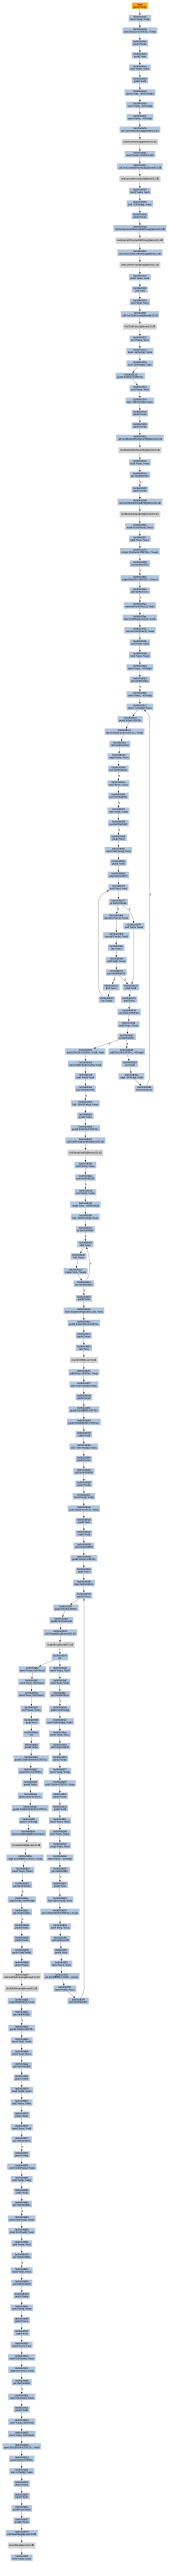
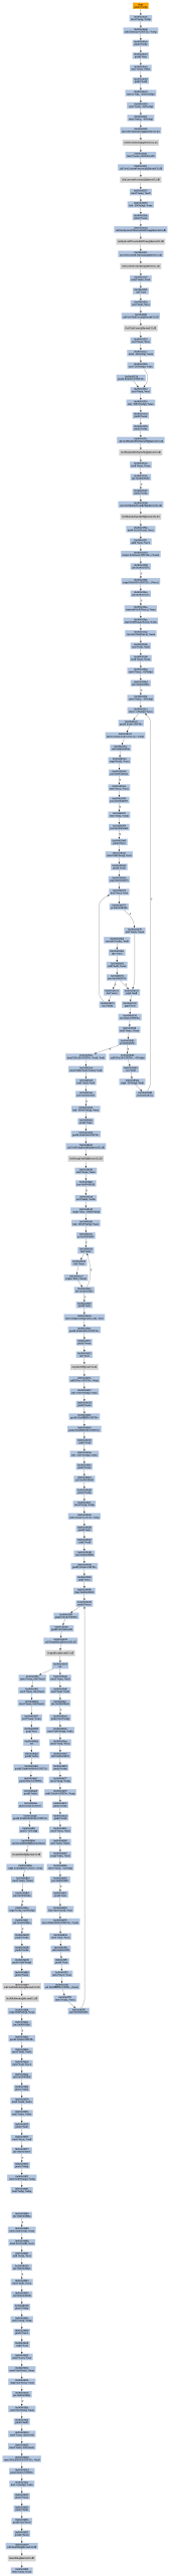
  digraph {
    fontname=Merriweather
    node [color=lightsteelblue fillcolor=lightsteelblue fontname=Merriweather shape=rectangle style=filled]
    edge [color="#000000" fontname=Merriweather]
    n1 [color=lightgrey fillcolor=orange label="start\npushl %ebp"]
    n2 [label="0x004014dc\nmovl %esp, %ebp"]
    n3 [label="0x004014de\nsubl $0x62c<UINT32>, %esp"]
    n4 [label="0x004014e4\npushl %ebx"]
    n5 [label="0x004014e5\npushl %esi"]
    n6 [label="0x004014e6\nxorl %ebx, %ebx"]
    n7 [label="0x004014e8\npushl %edi"]
    n8 [label="0x004014e9\nmovw %bx, -1060(%ebp)"]
    n9 [label="0x004014f0\nmovl %ebx, -12(%ebp)"]
    n10 [label="0x004014f3\nmovl %ebx, -4(%ebp)"]
    n11 [label="0x004014f6\ncall GetProcessHeap@kernel32.dll"]
    n12 [color=lightgrey fillcolor=lightgrey label="GetProcessHeap@kernel32.dll"]
    n13 [label="0x004014fc\nmovl %eax, 0x00404408"]
    n14 [label="0x00401501\ncall GetCurrentProcessId@kernel32.dll"]
    n15 [color=lightgrey fillcolor=lightgrey label="GetCurrentProcessId@kernel32.dll"]
    n16 [label="0x00401507\nmovl %eax, %edi"]
    n17 [label="0x00401509\nleal -20(%ebp), %eax"]
    n18 [label="0x0040150c\npushl %eax"]
    n19 [label="0x0040150d\ncall GetSystemTimeAsFileTime@kernel32.dll"]
    n20 [color=lightgrey fillcolor=lightgrey label="GetSystemTimeAsFileTime@kernel32.dll"]
    n21 [label="0x00401513\ncall GetCurrentThreadId@kernel32.dll"]
    n22 [color=lightgrey fillcolor=lightgrey label="GetCurrentThreadId@kernel32.dll"]
    n23 [label="0x00401519\nmovl %eax, %esi"]
    n24 [label="0x0040151b\nnotl %esi"]
    n25 [label="0x0040151d\nxorl %edi, %esi"]
    n26 [label="0x0040151f\ncall GetTickCount@kernel32.dll"]
    n27 [color=lightgrey fillcolor=lightgrey label="GetTickCount@kernel32.dll"]
    n28 [label="0x00401525\nxorl %eax, %esi"]
    n29 [label="0x00401527\nmovl -16(%ebp), %eax"]
    n30 [label="0x0040152a\nxorl -20(%ebp), %eax"]
    n31 [label="0x0040152d\npushl $0x104<UINT32>"]
    n32 [label="0x00401532\nxorl %eax, %esi"]
    n33 [label="0x00401534\nleal -1580(%ebp), %eax"]
    n34 [label="0x0040153a\npushl %eax"]
    n35 [label="0x0040153b\npushl %ebx"]
    n36 [label="0x0040153c\ncall GetModuleFileNameW@kernel32.dll"]
    n37 [color=lightgrey fillcolor=lightgrey label="GetModuleFileNameW@kernel32.dll"]
    n38 [label="0x00401542\ntestl %eax, %eax"]
    n39 [label="0x00401544\njne 0x00401587"]
    n40 [label="0x00401587\npushl %ebx"]
    n41 [label="0x00401588\ncall GetModuleHandleW@kernel32.dll"]
    n42 [color=lightgrey fillcolor=lightgrey label="GetModuleHandleW@kernel32.dll"]
    n43 [label="0x0040158e\nmovl 0x3c(%eax), %ecx"]
    n44 [label="0x00401591\naddl %eax, %ecx"]
    n45 [label="0x00401593\ncmpw $0x5a4d<UINT16>, (%eax)"]
    n46 [label="0x00401598\njne 0x00401754"]
    n47 [label="0x0040159e\ncmpl $0x4550<UINT32>, (%ecx)"]
    n48 [label="0x004015a4\njne 0x00401754"]
    n49 [label="0x004015aa\nmovzwl 0x14(%ecx), %eax"]
    n50 [label="0x004015ae\nleal 0x18(%eax,%ecx), %ebx"]
    n51 [label="0x004015b2\nmovzwl 0x6(%ecx), %eax"]
    n52 [label="0x004015b6\nxorl %edi, %edi"]
    n53 [label="0x004015b8\ntestl %eax, %eax"]
    n54 [label="0x004015ba\nmovl %eax, -8(%ebp)"]
    n55 [label="0x004015bd\njbe 0x004015ec"]
    n56 [label="0x004015bf\nmovl %ebx, -4(%ebp)"]
    n57 [label="0x004015c2\nmovl -4(%ebp), %ecx"]
    n58 [label="0x004015c5\npushl $0x8<UINT8>"]
    n59 [label="0x004015c7\nmovl $0x403278<UINT32>, %edx"]
    n60 [label="0x004015cc\ncall 0x00401046"]
    n61 [label="0x00401046\ncmpl %edx, %ecx"]
    n62 [label="0x00401048\njne 0x0040104e"]
    n63 [label="0x0040104e\ntestl %ecx, %ecx"]
    n64 [label="0x00401050\njne 0x00401057"]
    n65 [label="0x00401057\ntestl %edx, %edx"]
    n66 [label="0x00401059\njne 0x00401060"]
    n67 [label="0x00401060\npushl %esi"]
    n68 [label="0x00401061\nmovl 0x8(%esp), %esi"]
    n69 [label="0x00401065\npushl %edi"]
    n70 [label="0x00401066\njmp 0x00401075"]
    n71 [label="0x00401075\ntestl %esi, %esi"]
    n72 [label="0x00401077\nja 0x00401068"]
-   n73 [label="0x00401068\nmovzbl (%ecx), %eax"]
    n74 [label="0x00401079\nxorl %eax, %eax"]
    n75 [label="0x0040106b\nmovzbl (%edx), %edi"]
    n76 [label="0x0040107b\npopl %edi"]
    n77 [label="0x0040106e\ndecl %esi"]
    n78 [label="0x0040106f\nsubl %edi, %eax"]
    n79 [label="0x00401071\njne 0x0040107b"]
    n80 [label="0x00401073\nincl %ecx"]
    n81 [label="0x00401074\nincl %edx"]
    n82 [label="0x0040107c\npopl %esi"]
    n83 [label="0x0040107d\nret $0x4<UINT16>"]
    n84 [label="0x004015d1\ntestl %eax, %eax"]
    n85 [label="0x004015d3\nje 0x004015e1"]
    n86 [label="0x004015d5\naddl $0x28<UINT8>, -4(%ebp)"]
    n87 [label="0x004015e1\nimull $0x28<UINT8>, %edi, %edi"]
    n88 [label="0x004015d9\nincl %edi"]
    n89 [label="0x004015e4\nmovl 0x14(%edi,%ebx), %edi"]
    n90 [label="0x004015da\ncmpl -8(%ebp), %edi"]
    n91 [label="0x004015dd\njb 0x004015c2"]
    n92 [label="0x004015e8\ntestl %edi, %edi"]
    n93 [label="0x004015ea\njne 0x00401606"]
    n94 [label="0x00401606\nleal -1060(%ebp), %eax"]
    n95 [label="0x0040160c\npushl %eax"]
    n96 [label="0x0040160d\npushl $0x208<UINT32>"]
    n97 [label="0x00401612\ncall GetTempPathW@kernel32.dll"]
    n98 [color=lightgrey fillcolor=lightgrey label="GetTempPathW@kernel32.dll"]
    n99 [label="0x00401618\ntestl %eax, %eax"]
    n100 [label="0x0040161a\njne 0x0040162d"]
    n101 [label="0x0040162d\nxorl %ebx, %ebx"]
    n102 [label="0x0040162f\ncmpw %bx, -1060(%ebp)"]
    n103 [label="0x00401636\nleal -1060(%ebp), %eax"]
    n104 [label="0x0040163c\nje 0x00401645"]
    n105 [label="0x0040163e\nincl %eax"]
    n106 [label="0x0040163f\nincl %eax"]
    n107 [label="0x00401640\ncmpw %bx, (%eax)"]
    n108 [label="0x00401643\njne 0x0040163e"]
    n109 [label="0x00401645\npushl %esi"]
    n110 [label="0x00401646\nmovl wsprintfW@user32.dll, %esi"]
    n111 [label="0x0040164c\npushl $0x40321c<UINT32>"]
    n112 [label="0x00401651\npushl %eax"]
    n113 [label="0x00401652\ncall %esi"]
    n114 [color=lightgrey fillcolor=lightgrey label="wsprintfW@user32.dll"]
    n115 [label="0x00401654\naddl $0xc<UINT8>, %esp"]
    n116 [label="0x00401657\nleal -1060(%ebp), %eax"]
    n117 [label="0x0040165d\npushl %eax"]
    n118 [label="0x0040165e\npushl $0xffffffff<UINT8>"]
    n119 [label="0x00401660\npushl $0xffff000f<UINT32>"]
    n120 [label="0x00401665\npushl %edi"]
    n121 [label="0x00401666\nleal -1580(%ebp), %eax"]
    n122 [label="0x0040166c\npushl %eax"]
    n123 [label="0x0040166d\ncall 0x004010d0"]
    n124 [label="0x004010d0\npushl %ebp"]
    n125 [label="0x004010d1\nmovl %esp, %ebp"]
    n126 [label="0x004010d3\nsubl $0x40<UINT8>, %esp"]
    n127 [color=lightgrey label="0x004010d6\npushl %esi"]
    n128 [label="0x004010d7\npushl %edi"]
    n129 [label="0x004010d8\ncall 0x00401998"]
    n130 [label="0x00401998\npushl $0x60<UINT8>"]
    n131 [label="0x0040199a\npopl %ecx"]
    n132 [label="0x0040199b\njmp 0x00401000"]
    n133 [label="0x00401000\npushl %ecx"]
    n134 [label="0x00401001\npushl $0x8<UINT8>"]
    n135 [label="0x00401003\npushl 0x00404408"]
    n136 [label="0x00401009\ncall HeapAlloc@kernel32.dll"]
    n137 [color=lightgrey fillcolor=lightgrey label="HeapAlloc@kernel32.dll"]
    n138 [label="0x0040100f\nret"]
    n139 [label="0x004010dd\nmovl %eax, %edi"]
    n140 [label="0x004017fe\nmovl %eax, 0x4(%esi)"]
    n141 [label="0x004010df\ntestl %edi, %edi"]
    n142 [label="0x00401801\nmovl %eax, 0xc(%esi)"]
    n143 [label="0x004010e1\njne 0x004010e8"]
    n144 [label="0x004010e8\npushl 0xc(%ebp)"]
    n145 [label="0x004010eb\nmovl 0x8(%ebp), %edx"]
    n146 [label="0x004010ee\nmovl %edi, %ecx"]
    n147 [label="0x004010f0\ncall 0x00401d76"]
    n148 [label="0x00401d76\npushl %ebp"]
    n149 [label="0x00401d77\nmovl %esp, %ebp"]
    n150 [label="0x00401d79\nsubl $0x14<UINT8>, %esp"]
    n151 [label="0x00401d7c\npushl %ebx"]
    n152 [label="0x00401d7d\npushl %edi"]
    n153 [label="0x00401d7e\nmovl %ecx, %edi"]
    n154 [label="0x00401d80\nxorl %ebx, %ebx"]
    n155 [label="0x00401d82\ncmpl %ebx, %edi"]
    n156 [label="0x00401d84\nmovl %edx, -4(%ebp)"]
    n157 [label="0x00401d87\njne 0x00401d91"]
    n158 [label="0x00401d91\npushl %esi"]
    n159 [label="0x00401d92\nleal 0x40(%edi), %esi"]
    n160 [label="0x00401d95\nmovl $0x10000<UINT32>, %edx"]
    n161 [label="0x00401d9a\nmovl %esi, %ecx"]
    n162 [label="0x00401d9c\ncall 0x004017f1"]
    n163 [label="0x004017f1\npushl %esi"]
    n164 [label="0x004017f2\nmovl %ecx, %esi"]
    n165 [label="0x004017f4\norl $0xffffffff<UINT8>, (%esi)"]
    n166 [label="0x004017f7\nmovl %edx, %ecx"]
    n167 [label="0x004017f9\ncall 0x00401000"]
    n168 [label="0x00401804\nmovl %eax, 0x8(%esi)"]
    n169 [label="0x00401807\nxorl %eax, %eax"]
    n170 [label="0x00401809\npopl %esi"]
    n171 [label="0x0040180a\nret"]
    n172 [label="0x00401da1\npushl %ebx"]
    n173 [label="0x00401da2\npushl $0x8000000<UINT32>"]
    n174 [label="0x00401da7\npushl $0x3<UINT8>"]
    n175 [label="0x00401da9\npushl %ebx"]
    n176 [label="0x00401daa\npushl $0x1<UINT8>"]
    n177 [label="0x00401dac\npushl $0x80000000<UINT32>"]
    n178 [label="0x00401db1\npushl -4(%ebp)"]
    n179 [label="0x00401db4\ncall CreateFileW@kernel32.dll"]
    n180 [color=lightgrey fillcolor=lightgrey label="CreateFileW@kernel32.dll"]
    n181 [label="0x00401dba\ncmpl $0xffffffff<UINT8>, %eax"]
    n182 [label="0x00401dbd\nmovl %eax, (%esi)"]
    n183 [label="0x00401dbf\njne 0x00401dce"]
    n184 [label="0x00401dce\ncmpl %ebx, 0x8(%ebp)"]
    n185 [label="0x00401dd1\njbe 0x00401de4"]
    n186 [label="0x00401dd3\npushl %ebx"]
    n187 [label="0x00401dd4\npushl %ebx"]
    n188 [label="0x00401dd5\npushl 0x8(%ebp)"]
    n189 [label="0x00401dd8\npushl %eax"]
    n190 [fillcolor=lightgrey label="0x00401dd9\ncall SetFilePointer@kernel32.dll"]
    n191 [color=lightgrey fillcolor=lightgrey label="SetFilePointer@kernel32.dll"]
    n192 [label="0x00401ddf\ncmpl 0x8(%ebp), %eax"]
    n193 [label="0x00401de2\njne 0x00401dc1"]
    n194 [label="0x00401de4\npushl $0x40<UINT8>"]
    n195 [label="0x00401de6\nmovl %edi, %edx"]
    n196 [label="0x00401de8\nmovl %esi, %ecx"]
    n197 [label="0x00401dea\ncall 0x0040186f"]
    n198 [label="0x0040186f\npushl %ebx"]
    n199 [label="0x00401870\nmovl %edx, %ebx"]
    n200 [label="0x00401872\ntestl %ebx, %ebx"]
    n201 [label="0x00401874\npushl %edi"]
    n202 [label="0x00401875\nmovl %ecx, %edi"]
    n203 [label="0x00401877\njne 0x0040187e"]
    n204 [label="0x0040187e\npushl %ebp"]
    n205 [label="0x0040187f\nmovl 0x10(%esp), %ebp"]
    n206 [label="0x00401883\ntestl %ebp, %ebp"]
-   n207 [label="0x00401885\npushl %esi"]
    n208 [label="0x00401886\njbe 0x004018ba"]
    n209 [label="0x00401888\nmovl 0x8(%edi), %edx"]
    n210 [label="0x0040188b\nmovl 0xc(%edi), %esi"]
    n211 [label="0x0040188e\nsubl %edx, %esi"]
    n212 [label="0x00401890\njne 0x004018a3"]
    n213 [label="0x00401892\nmovl %edi, %ecx"]
    n214 [label="0x00401894\ncall 0x0040180b"]
    n215 [label="0x0040180b\npushl %ebp"]
    n216 [label="0x0040180c\nmovl %esp, %ebp"]
    n217 [label="0x0040180e\npushl %ecx"]
    n218 [label="0x0040180f\npushl %esi"]
    n219 [label="0x00401810\nmovl %ecx, %esi"]
    n220 [label="0x00401812\nmovl 0x8(%esi), %eax"]
    n221 [label="0x00401815\ncmpl 0xc(%esi), %eax"]
    n222 [label="0x00401818\njae 0x0040181e"]
    n223 [label="0x0040181e\nmovl 0x4(%esi), %eax"]
    n224 [label="0x00401821\npushl %edi"]
    n225 [label="0x00401822\nmovl %eax, 0xc(%esi)"]
    n226 [label="0x00401825\nmovl %eax, 0x8(%esi)"]
    n227 [label="0x00401828\nmovl $0x10000<UINT32>, %edi"]
    n228 [label="0x0040182d\npushl $0x0<UINT8>"]
    n229 [label="0x0040182f\nleal -4(%ebp), %eax"]
    n230 [label="0x00401832\npushl %eax"]
    n231 [label="0x00401833\npushl %edi"]
    n232 [label="0x00401834\npushl 0xc(%esi)"]
    n233 [label="0x00401837\npushl (%esi)"]
    n234 [label="0x00401839\ncall ReadFile@kernel32.dll"]
    n235 [color=lightgrey fillcolor=lightgrey label="ReadFile@kernel32.dll"]
    n236 [label="0x0040183f\ntestl %eax, %eax"]
    n1 -> n2
    n2 -> n3
    n3 -> n4
    n4 -> n5
    n5 -> n6
    n6 -> n7
    n7 -> n8
    n8 -> n9
    n9 -> n10
    n10 -> n11
    n11 -> n12
    n12 -> n13
    n13 -> n14
    n14 -> n15
    n15 -> n16
    n16 -> n17
    n17 -> n18
    n18 -> n19
    n19 -> n20
    n20 -> n21
    n21 -> n22
    n22 -> n23
    n23 -> n24
    n24 -> n25
    n25 -> n26
    n26 -> n27
    n27 -> n28
    n28 -> n29
    n29 -> n30
-   n30 -> n31
+   n30 -> n32
    n31 -> n32
    n32 -> n33
    n33 -> n34
    n34 -> n35
    n35 -> n36
    n36 -> n37
    n37 -> n38
    n38 -> n39
    n39 -> n40 [label=T]
    n40 -> n41
    n41 -> n42
    n42 -> n43
    n43 -> n44
    n44 -> n45
    n45 -> n46
    n46 -> n47 [label=F]
    n47 -> n48
    n48 -> n49 [label=F]
    n49 -> n50
    n50 -> n51
    n51 -> n52
    n52 -> n53
    n53 -> n54
    n54 -> n55
    n55 -> n56 [label=F]
    n56 -> n57
    n57 -> n58
    n58 -> n59
    n59 -> n60
    n60 -> n61
    n61 -> n62
    n62 -> n63 [label=T]
    n63 -> n64
    n64 -> n65 [label=T]
    n65 -> n66
    n66 -> n67 [label=T]
    n67 -> n68
    n68 -> n69
    n69 -> n70
    n70 -> n71
    n71 -> n72
-   n72 -> n73 [label=T]
    n72 -> n74 [label=F]
-   n73 -> n75
    n74 -> n76
    n75 -> n77
    n76 -> n82
    n77 -> n78
    n78 -> n79
    n79 -> n76 [label=T]
    n79 -> n80 [label=F]
    n80 -> n81
    n81 -> n71
    n82 -> n83
    n83 -> n84
    n84 -> n85
    n85 -> n86 [label=F]
    n85 -> n87 [label=T]
    n86 -> n88
    n87 -> n89
    n88 -> n90
    n89 -> n92
    n90 -> n91
    n91 -> n57 [label=T]
    n92 -> n93
    n93 -> n94 [label=T]
    n94 -> n95
    n95 -> n96
    n96 -> n97
    n97 -> n98
    n98 -> n99
    n99 -> n100
    n100 -> n101 [label=T]
    n101 -> n102
    n102 -> n103
    n103 -> n104
    n104 -> n105 [label=F]
    n105 -> n106
    n106 -> n107
    n107 -> n108
    n108 -> n105 [label=T]
    n108 -> n109 [label=F]
    n109 -> n110
    n110 -> n111
    n111 -> n112
    n112 -> n113
    n113 -> n114
    n114 -> n115
    n115 -> n116
    n116 -> n117
    n117 -> n118
    n118 -> n119
    n119 -> n120
    n120 -> n121
    n121 -> n122
    n122 -> n123
    n123 -> n124
    n124 -> n125
    n125 -> n126
    n126 -> n127
    n127 -> n128
    n128 -> n129
    n129 -> n130
    n130 -> n131
    n131 -> n132
    n132 -> n133
    n133 -> n134
    n134 -> n135
    n135 -> n136
    n136 -> n137
    n137 -> n138
    n138 -> n139
    n138 -> n140
    n139 -> n141
    n140 -> n142
    n141 -> n143
    n142 -> n168
    n143 -> n144 [label=T]
    n144 -> n145
    n145 -> n146
    n146 -> n147
    n147 -> n148
    n148 -> n149
    n149 -> n150
    n150 -> n151
    n151 -> n152
    n152 -> n153
    n153 -> n154
    n154 -> n155
    n155 -> n156
    n156 -> n157
    n157 -> n158 [label=T]
    n158 -> n159
    n159 -> n160
    n160 -> n161
    n161 -> n162
    n162 -> n163
    n163 -> n164
    n164 -> n165
    n165 -> n166
    n166 -> n167
    n167 -> n133
    n168 -> n169
    n169 -> n170
    n170 -> n171
    n171 -> n172
    n172 -> n173
    n173 -> n174
    n174 -> n175
    n175 -> n176
    n176 -> n177
    n177 -> n178
    n178 -> n179
    n179 -> n180
    n180 -> n181
    n181 -> n182
    n182 -> n183
    n183 -> n184 [label=T]
    n184 -> n185
    n185 -> n186 [label=F]
    n186 -> n187
    n187 -> n188
    n188 -> n189
    n189 -> n190
    n190 -> n191
    n191 -> n192
    n192 -> n193
    n193 -> n194 [label=F]
    n194 -> n195
    n195 -> n196
    n196 -> n197
    n197 -> n198
    n198 -> n199
    n199 -> n200
    n200 -> n201
    n201 -> n202
    n202 -> n203
    n203 -> n204 [label=T]
    n204 -> n205
    n205 -> n206
-   n206 -> n207
-   n207 -> n208
    n208 -> n209 [label=F]
    n209 -> n210
    n210 -> n211
    n211 -> n212
    n212 -> n213 [label=F]
    n213 -> n214
    n214 -> n215
    n215 -> n216
    n216 -> n217
    n217 -> n218
    n218 -> n219
    n219 -> n220
    n220 -> n221
    n221 -> n222
    n222 -> n223 [label=T]
    n223 -> n224
    n224 -> n225
    n225 -> n226
    n226 -> n227
    n227 -> n228
    n228 -> n229
    n229 -> n230
    n230 -> n231
    n231 -> n232
    n232 -> n233
    n233 -> n234
    n234 -> n235
    n235 -> n236
  }
